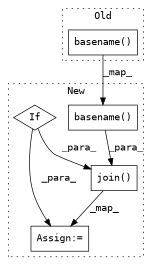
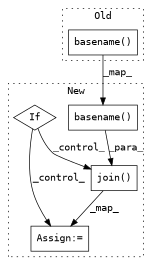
  digraph {
    fontname="DejaVu Sans Mono"
    node [a=75 fontname="DejaVu Sans Mono" l="17,1" shape=box]
    edge [fontname="DejaVu Sans Mono"]
    n1 [label="basename()" s="5707,5739"]
    n2 [a=68 l=3 label="Assign:=" s=7094]
    n3 [l="13,1" label="join()" s="7097,7156"]
    n4 [a=96 l=3 label=If s=7039 shape=diamond]
    n5 [label="basename()" s="6456,6488"]
    subgraph cluster_1 {
      label=New
      style=dotted
      n1
      n2
      n3
      n4
    }
    subgraph cluster_2 {
      label=Old
      style=dotted
      n5
    }
    n1 -> n3 [label=_para_]
    n3 -> n2 [label=_map_]
-   n4 -> n2 [label=_para_]
-   n4 -> n3 [label=_para_]
+   n4 -> n2 [label=_control_]
+   n4 -> n3 [label=_control_]
    n5 -> n1 [label=_map_]
  }
